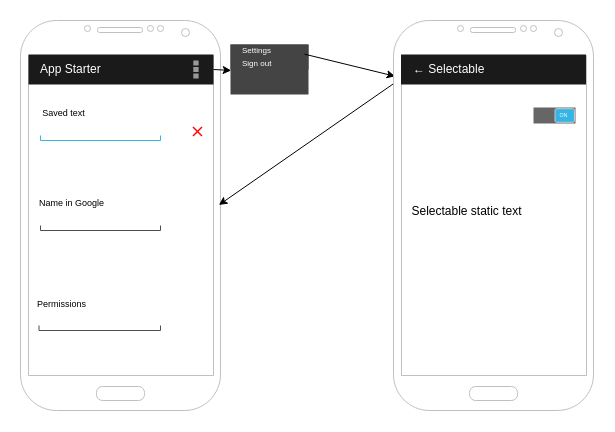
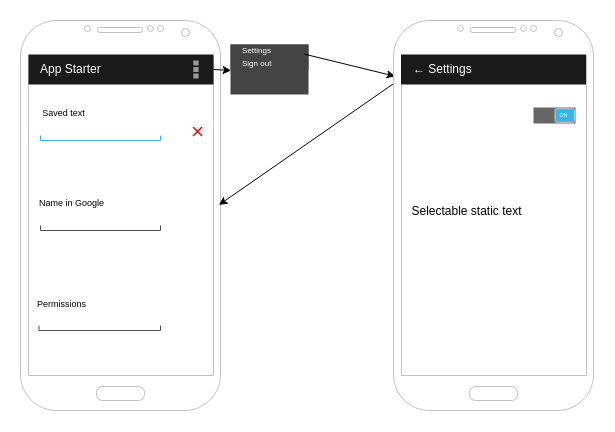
  <mxCell id="0" />
  <mxCell id="1" parent="0" />
  <mxCell id="2" value="" style="group" vertex="1" connectable="0" parent="1"><mxGeometry x="20" y="20" width="573" height="390" as="geometry" /></mxCell>
  <mxCell id="3" value="" style="strokeWidth=1;html=1;shadow=0;dashed=0;shape=mxgraph.android.rrect;rSize=0;strokeColor=none;fillColor=#444444;fontSize=12;" vertex="1" parent="2"><mxGeometry x="210" y="24" width="78" height="50" as="geometry" /></mxCell>
  <mxCell id="4" value="Settings" style="strokeColor=inherit;fillColor=inherit;gradientColor=inherit;strokeWidth=1;html=1;shadow=0;dashed=0;shape=mxgraph.android.rrect;rSize=0;align=left;spacingLeft=10;fontSize=8;fontColor=#ffffff;" vertex="1" parent="3"><mxGeometry width="78" height="12.5" as="geometry" /></mxCell>
  <mxCell id="5" value="Sign out" style="strokeColor=inherit;fillColor=inherit;gradientColor=inherit;strokeWidth=1;html=1;shadow=0;dashed=0;shape=mxgraph.android.rrect;rSize=0;align=left;spacingLeft=10;fontSize=8;fontColor=#ffffff;" vertex="1" parent="3"><mxGeometry y="12.5" width="78" height="12.5" as="geometry" /></mxCell>
  <mxCell id="6" value="" style="verticalLabelPosition=bottom;verticalAlign=top;html=1;shadow=0;dashed=0;strokeWidth=1;shape=mxgraph.android.phone2;strokeColor=#c0c0c0;" vertex="1" parent="2"><mxGeometry width="200" height="390" as="geometry" /></mxCell>
  <mxCell id="7" value="" style="strokeWidth=1;html=1;shadow=0;dashed=0;shape=mxgraph.android.textfield;align=center;strokeColor=#33b5e5;pointerEvents=1" vertex="1" parent="2"><mxGeometry x="20" y="90" width="120" height="30" as="geometry" /></mxCell>
  <mxCell id="8" value="" style="strokeWidth=1;html=1;shadow=0;dashed=0;shape=mxgraph.android.textfield;align=center;strokeColor=#4D4D4D;pointerEvents=1" vertex="1" parent="2"><mxGeometry x="20" y="180" width="120" height="30" as="geometry" /></mxCell>
  <mxCell id="9" value="" style="strokeWidth=1;html=1;shadow=0;dashed=0;shape=mxgraph.android.textfield;align=center;strokeColor=#4D4D4D;pointerEvents=1" vertex="1" parent="2"><mxGeometry x="18.5" y="280" width="121.5" height="30" as="geometry" /></mxCell>
  <mxCell id="10" value="" style="shape=mxgraph.mockup.markup.redX;fillColor=#ff0000;html=1;shadow=0;strokeColor=none;" vertex="1" parent="2"><mxGeometry x="172" y="106" width="10" height="10" as="geometry" /></mxCell>
  <mxCell id="11" value="" style="shape=image;html=1;verticalAlign=top;verticalLabelPosition=bottom;labelBackgroundColor=#ffffff;imageAspect=0;aspect=fixed;image=https://cdn1.iconfinder.com/data/icons/ios-11-glyphs/30/save-128.png" vertex="1" parent="2"><mxGeometry x="153" y="103" width="16" height="16" as="geometry" /></mxCell>
  <mxCell id="12" value="Saved text" style="text;html=1;align=center;verticalAlign=middle;resizable=0;points=[];autosize=1;strokeColor=none;fillColor=none;fontSize=9;" vertex="1" parent="2"><mxGeometry x="8" y="83" width="70" height="20" as="geometry" /></mxCell>
  <mxCell id="13" value="Name in Google" style="text;html=1;align=center;verticalAlign=middle;resizable=0;points=[];autosize=1;strokeColor=none;fillColor=none;fontSize=9;" vertex="1" parent="2"><mxGeometry x="11" y="173" width="80" height="20" as="geometry" /></mxCell>
  <mxCell id="14" value="Permissions" style="text;html=1;align=center;verticalAlign=middle;resizable=0;points=[];autosize=1;strokeColor=none;fillColor=none;fontSize=9;" vertex="1" parent="2"><mxGeometry x="11" y="274" width="60" height="20" as="geometry" /></mxCell>
  <mxCell id="15" value="App Starter" style="strokeWidth=1;html=1;shadow=0;dashed=0;shape=stencil(xZPRDoIgFIafhtuGELUuzeo9SClZBg4o6+1DjrWhSze7iLGx8/3j/PAPEM1syWuBCOa2FrlDdIcIuXMj+bHymHilBEgxlIpfBZA0d1Irj7bcgGad0RfRyMJ1m6QqhZEO1AZYsl62Nd0jnHraTprlWikR+tnADj39pI04G31TRSS8ZdOefXDU2JDgB9Sd+oyqvuXHWFbViAw3znWlfQQY1tAWEboJY7w97J/wn98+zoVFsbAolISxKJbVT7HM903Igv3LeiLML8Y082TwPgOFzxXACw==);fillColor=#1A1A1A;strokeColor=#c0c0c0;strokeWidth=2;fontColor=#FFFFFF;fontSize=12;align=left;spacingLeft=10;points=[[0,0.5,0,0,0],[1,0.5,0,0,0]];" vertex="1" parent="2"><mxGeometry x="8" y="34" width="185" height="30" as="geometry" /></mxCell>
  <mxCell id="16" value="" style="endArrow=classic;html=1;rounded=0;fontSize=12;entryX=0.009;entryY=0.519;entryDx=0;entryDy=0;entryPerimeter=0;exitX=1;exitY=0.5;exitDx=0;exitDy=0;exitPerimeter=0;" edge="1" parent="2" source="15" target="3"><mxGeometry width="50" height="50" relative="1" as="geometry"><mxPoint x="221" y="33" as="sourcePoint" /><mxPoint x="370" y="186" as="targetPoint" /></mxGeometry></mxCell>
  <mxCell id="17" value="" style="endArrow=classic;html=1;rounded=0;fontSize=12;exitX=0.949;exitY=0.773;exitDx=0;exitDy=0;exitPerimeter=0;entryX=0.008;entryY=0.143;entryDx=0;entryDy=0;entryPerimeter=0;" edge="1" parent="2" source="4" target="20"><mxGeometry width="50" height="50" relative="1" as="geometry"><mxPoint x="320" y="236" as="sourcePoint" /><mxPoint x="370" y="186" as="targetPoint" /></mxGeometry></mxCell>
  <mxCell id="18" value="" style="endArrow=classic;html=1;rounded=0;fontSize=12;entryX=0.992;entryY=0.473;entryDx=0;entryDy=0;entryPerimeter=0;exitX=0.07;exitY=0.5;exitDx=0;exitDy=0;exitPerimeter=0;" edge="1" parent="2" source="21" target="6"><mxGeometry width="50" height="50" relative="1" as="geometry"><mxPoint x="320" y="236" as="sourcePoint" /><mxPoint x="370" y="186" as="targetPoint" /></mxGeometry></mxCell>
  <mxCell id="19" value="" style="group" vertex="1" connectable="0" parent="2"><mxGeometry x="373" width="200" height="390" as="geometry" /></mxCell>
  <mxCell id="20" value="" style="verticalLabelPosition=bottom;verticalAlign=top;html=1;shadow=0;dashed=0;strokeWidth=1;shape=mxgraph.android.phone2;strokeColor=#c0c0c0;fontSize=9;" vertex="1" parent="19"><mxGeometry width="200" height="390" as="geometry" /></mxCell>
- <mxCell id="21" value="← Selectable" style="strokeWidth=1;html=1;shadow=0;dashed=0;shape=stencil(nZLhCsIgFIWfxv/mDaKfa9V7mLMmmXeoa/X2Oe8KttGCRJDzHbznepFBGWrZaCa4DI1WkcGeCXGX3siTTVgkpyYInKSTN02kUNGgS2gnPXkherzqzlRxuGRcrb2J5HbEVpt1r+HAeJFov6FU6JzO9UJmx4l/Rq8vHltXjYy37fveZ62OAwV/kB7c50hNIz/BxtoFm16s0GIaAaczl2UCtnktl6f7P/L/L/+leygTmY00U/oPGbwA);fillColor=#1A1A1A;strokeColor=#c0c0c0;strokeWidth=2;fontColor=#FFFFFF;fontSize=12;align=left;spacingLeft=10;spacingTop=0;points=[[0.07,0.5,0,0,0]];" vertex="1" parent="19"><mxGeometry x="7.5" y="34" width="185" height="30" as="geometry" /></mxCell>
+ <mxCell id="21" value="← Settings" style="strokeWidth=1;html=1;shadow=0;dashed=0;shape=stencil(nZLhCsIgFIWfxv/mDaKfa9V7mLMmmXeoa/X2Oe8KttGCRJDzHbznepFBGWrZaCa4DI1WkcGeCXGX3siTTVgkpyYInKSTN02kUNGgS2gnPXkherzqzlRxuGRcrb2J5HbEVpt1r+HAeJFov6FU6JzO9UJmx4l/Rq8vHltXjYy37fveZ62OAwV/kB7c50hNIz/BxtoFm16s0GIaAaczl2UCtnktl6f7P/L/L/+leygTmY00U/oPGbwA);fillColor=#1A1A1A;strokeColor=#c0c0c0;strokeWidth=2;fontColor=#FFFFFF;fontSize=12;align=left;spacingLeft=10;spacingTop=0;points=[[0.07,0.5,0,0,0]];" vertex="1" parent="19"><mxGeometry x="7.5" y="34" width="185" height="30" as="geometry" /></mxCell>
  <mxCell id="22" value="" style="verticalLabelPosition=bottom;verticalAlign=top;html=1;shadow=0;dashed=0;strokeWidth=1;shape=mxgraph.android.switch_on;fillColor=#666666;sketch=0;fontSize=12;" vertex="1" parent="19"><mxGeometry x="140" y="87" width="42" height="16" as="geometry" /></mxCell>
  <mxCell id="23" value="Selectable static text" style="text;html=1;align=center;verticalAlign=middle;resizable=0;points=[];autosize=1;strokeColor=none;fillColor=none;fontSize=12;" vertex="1" parent="19"><mxGeometry x="13" y="182" width="120" height="18" as="geometry" /></mxCell>
